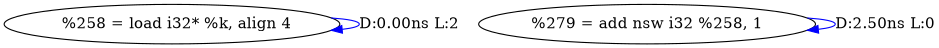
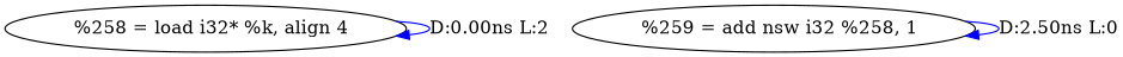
  digraph {
    edge [color=blue]
    n1 [label="  %258 = load i32* %k, align 4"]
-   n2 [label="%279 = add nsw i32 %258, 1"]
+   n2 [label="  %259 = add nsw i32 %258, 1"]
    n1 -> n1 [label="D:0.00ns L:2"]
    n2 -> n2 [label="D:2.50ns L:0"]
  }
